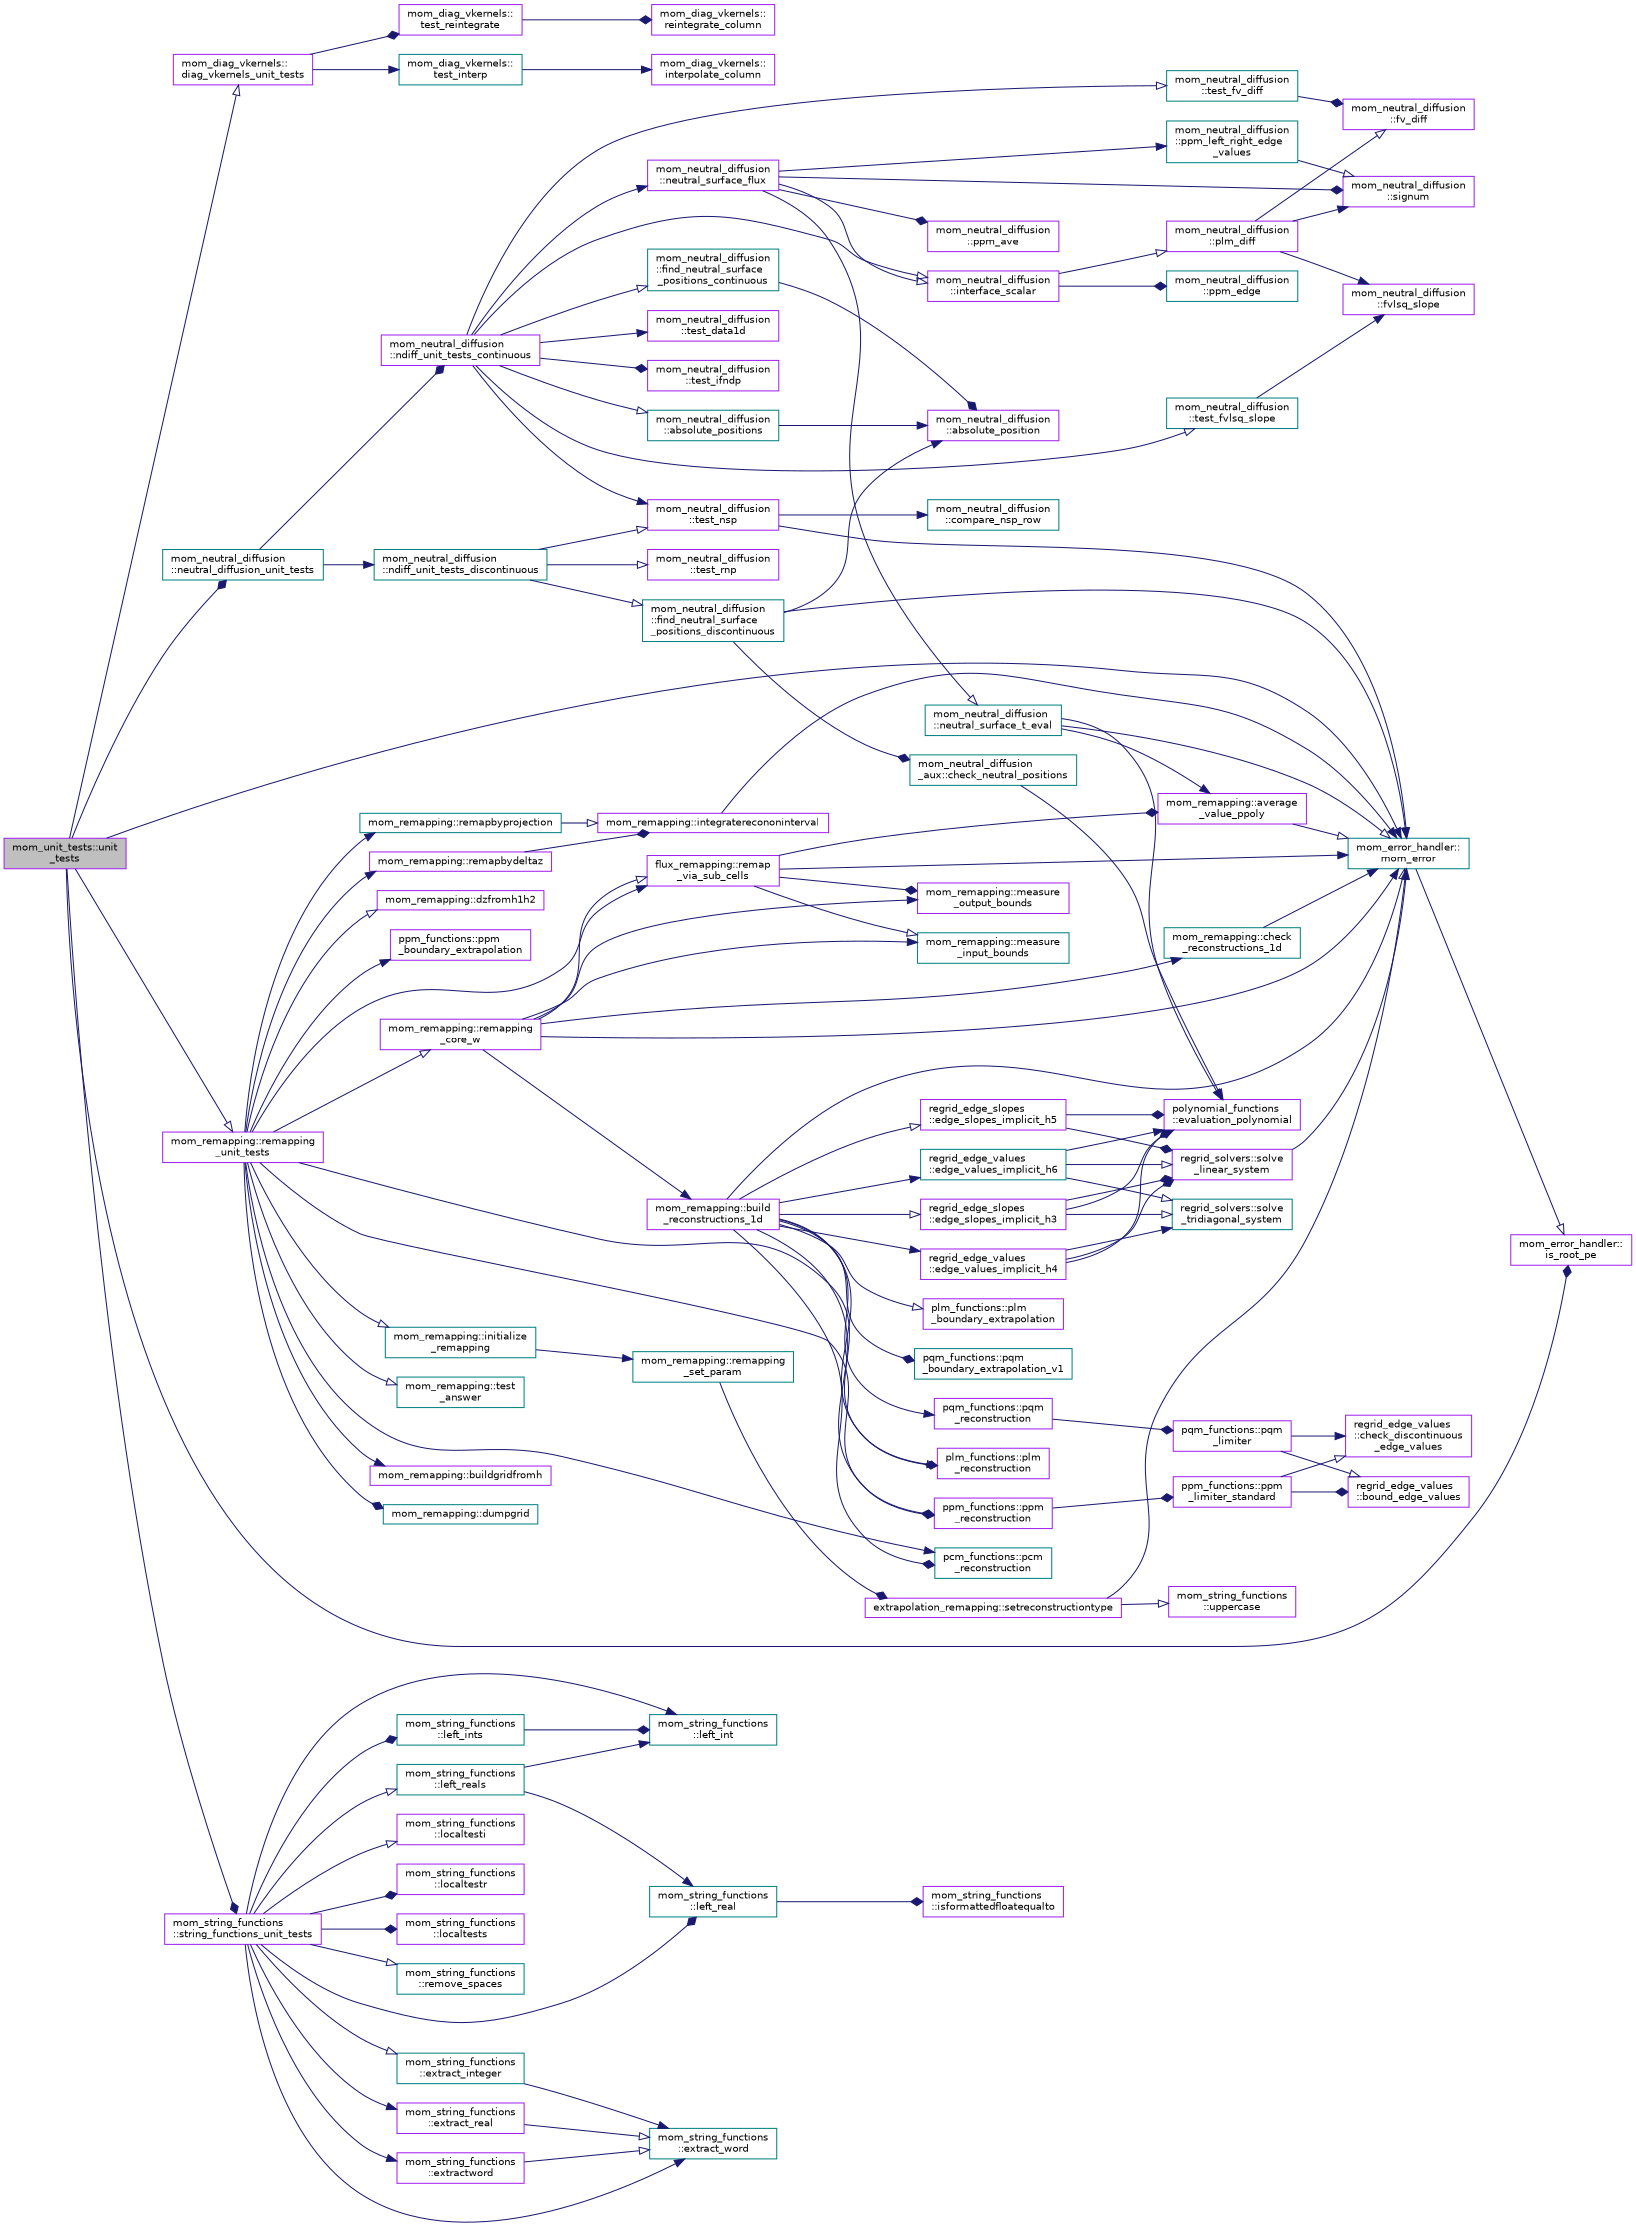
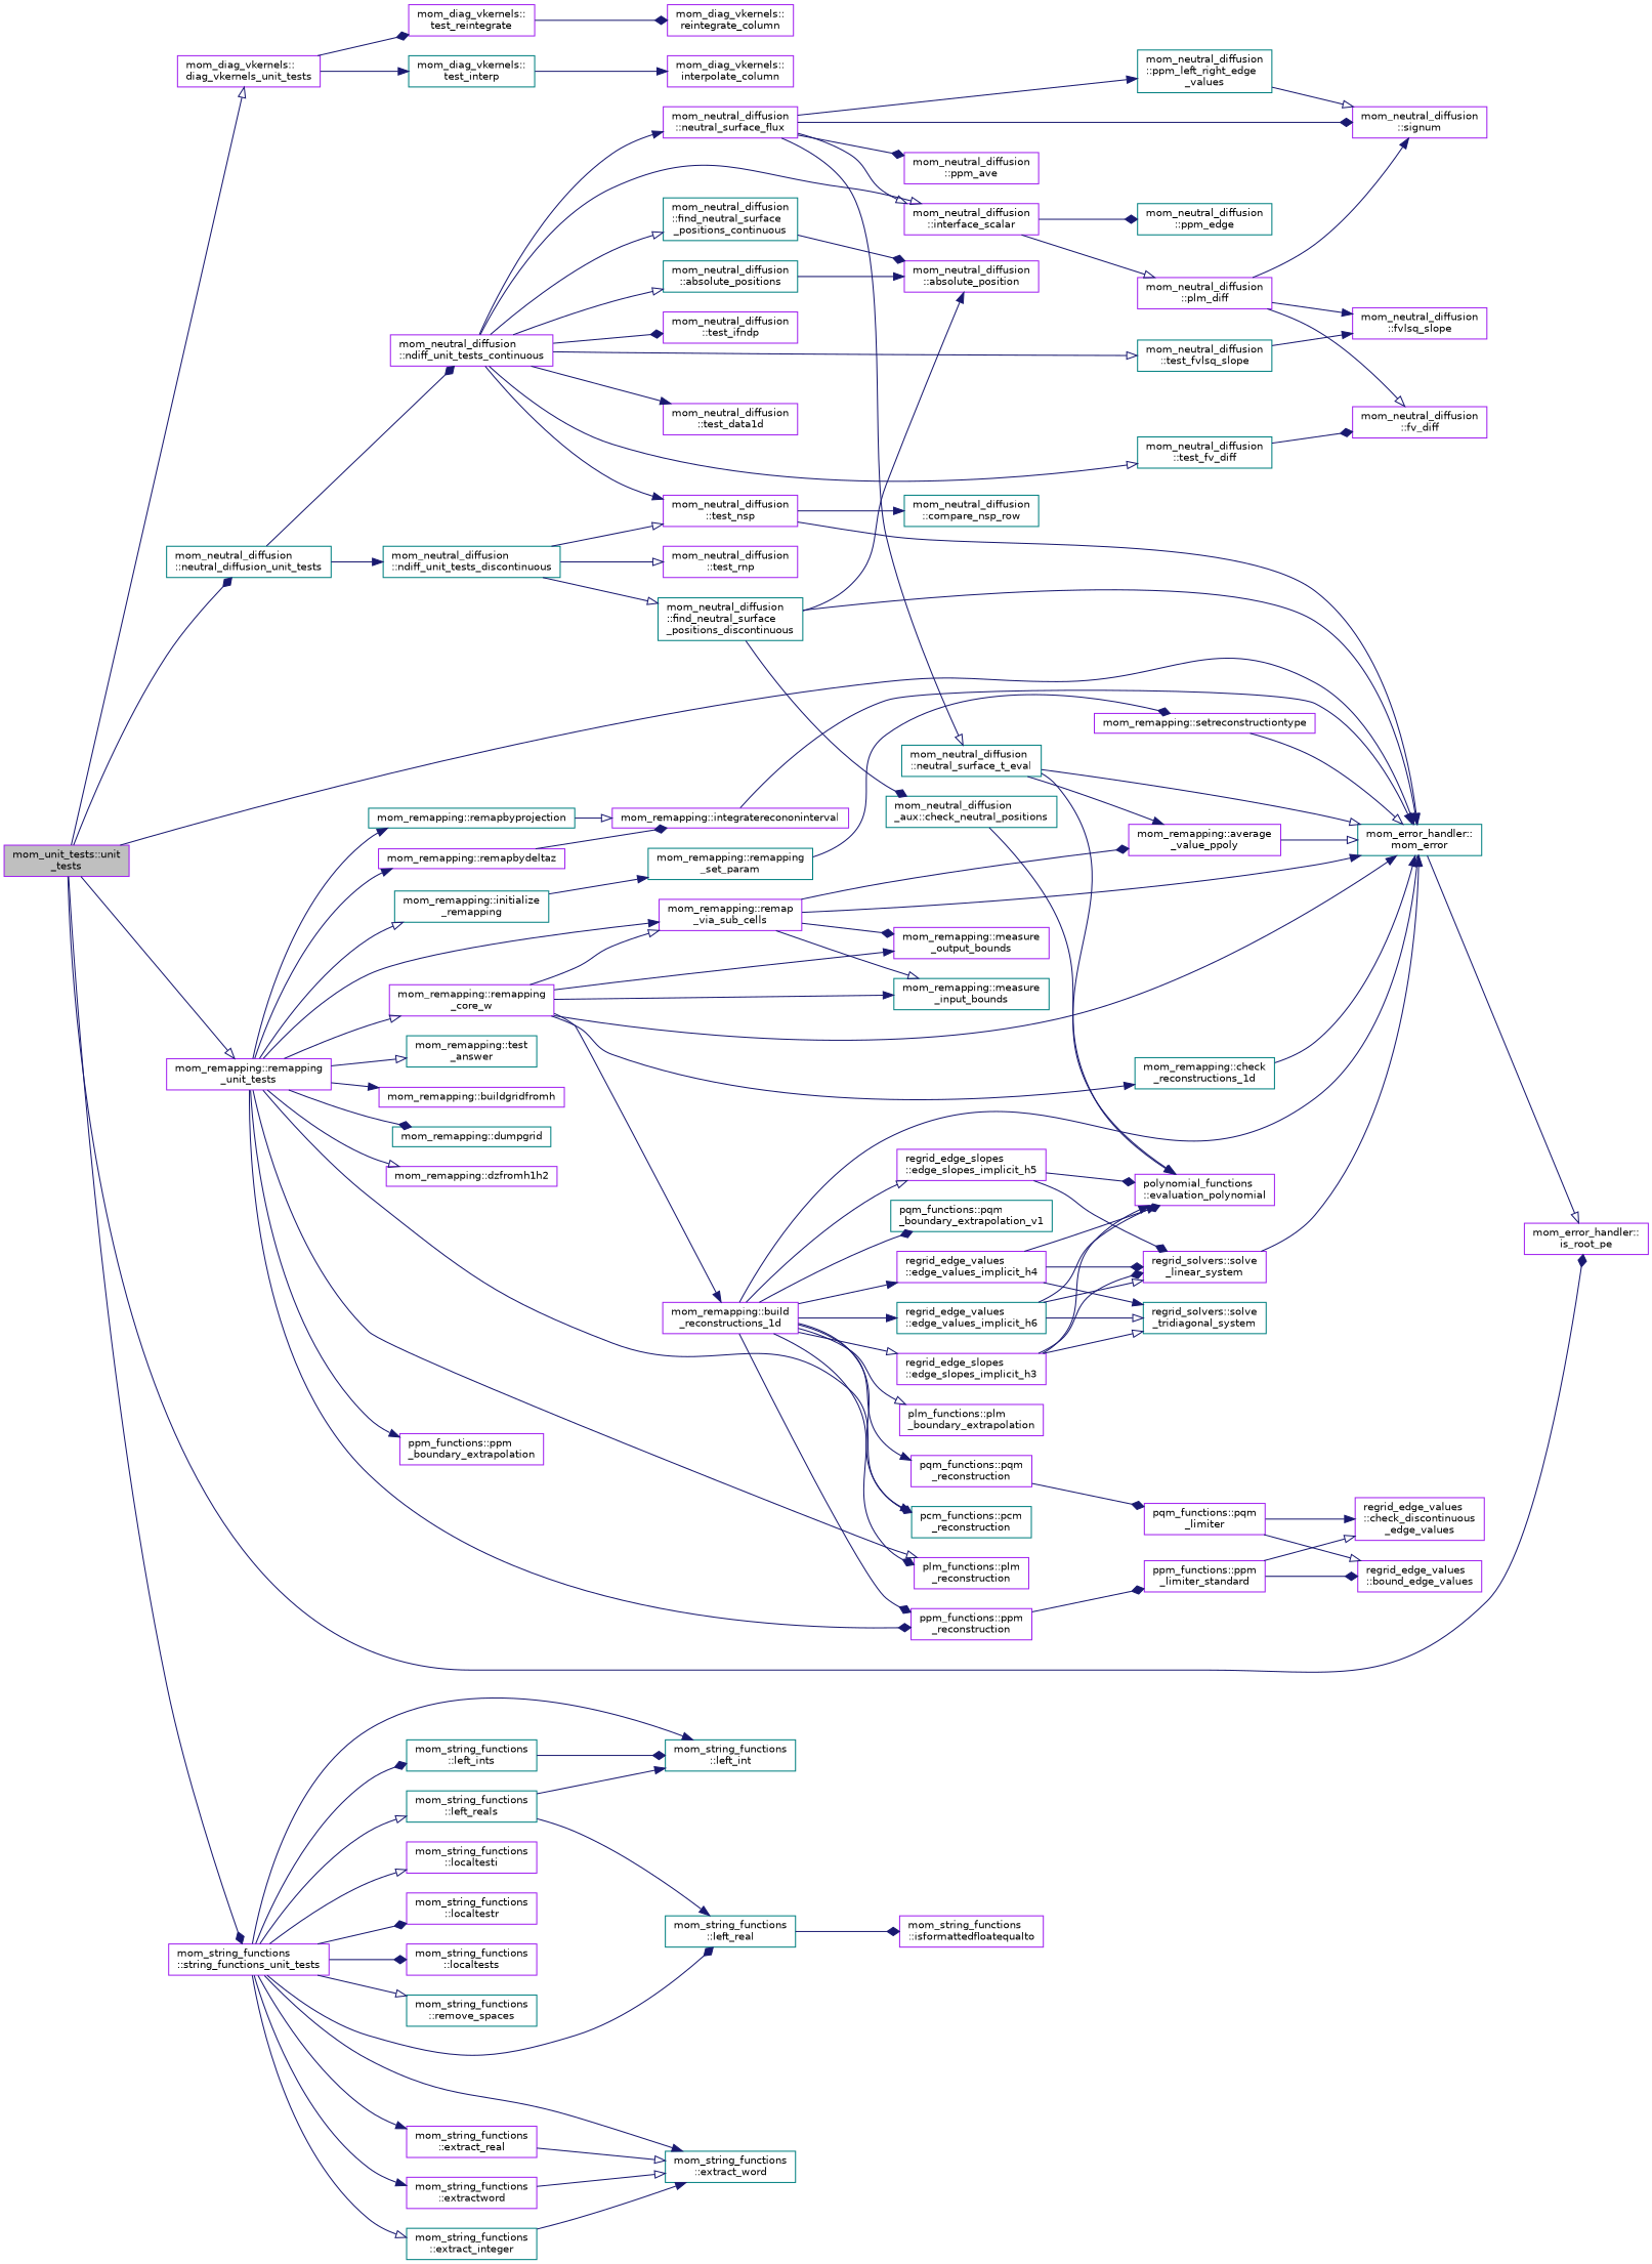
  digraph {
    rankdir=LR
    node [color=purple fillcolor=white fontname=Helvetica fontsize=10 shape=record style=filled]
    edge [arrowhead=normal color=midnightblue fontname=Helvetica fontsize=10 labelfontname=Helvetica labelfontsize=10 style=solid]
    n1 [fillcolor=grey75 fontcolor=black height=0.2 label="mom_unit_tests::unit\l_tests" width=0.4]
    n2 [height=0.2 label="mom_diag_vkernels::\ldiag_vkernels_unit_tests" width=0.4]
    n3 [height=0.2 label="mom_error_handler::\lis_root_pe" width=0.4]
    n4 [color=teal height=0.2 label="mom_error_handler::\lmom_error" width=0.4]
    n5 [color=teal height=0.2 label="mom_neutral_diffusion\l::neutral_diffusion_unit_tests" width=0.4]
    n6 [height=0.2 label="mom_remapping::remapping\l_unit_tests" width=0.4]
    n7 [height=0.2 label="mom_string_functions\l::string_functions_unit_tests" width=0.4]
    n8 [color=teal height=0.2 label="mom_diag_vkernels::\ltest_interp" width=0.4]
    n9 [height=0.2 label="mom_diag_vkernels::\ltest_reintegrate" width=0.4]
    n10 [height=0.2 label="mom_neutral_diffusion\l::ndiff_unit_tests_continuous" width=0.4]
    n11 [color=teal height=0.2 label="mom_neutral_diffusion\l::ndiff_unit_tests_discontinuous" width=0.4]
    n12 [height=0.2 label="mom_remapping::buildgridfromh" width=0.4]
    n13 [color=teal height=0.2 label="mom_remapping::dumpgrid" width=0.4]
    n14 [height=0.2 label="mom_remapping::dzfromh1h2" width=0.4]
    n15 [color=teal height=0.2 label="mom_remapping::initialize\l_remapping" width=0.4]
    n16 [color=teal height=0.2 label="pcm_functions::pcm\l_reconstruction" width=0.4]
    n17 [height=0.2 label="plm_functions::plm\l_reconstruction" width=0.4]
    n18 [height=0.2 label="ppm_functions::ppm\l_boundary_extrapolation" width=0.4]
    n19 [height=0.2 label="ppm_functions::ppm\l_reconstruction" width=0.4]
-   n20 [height=0.2 label="flux_remapping::remap\l_via_sub_cells" width=0.4]
+   n20 [height=0.2 label="mom_remapping::remap\l_via_sub_cells" width=0.4]
    n21 [height=0.2 label="mom_remapping::remapbydeltaz" width=0.4]
    n22 [color=teal height=0.2 label="mom_remapping::remapbyprojection" width=0.4]
    n23 [height=0.2 label="mom_remapping::remapping\l_core_w" width=0.4]
    n24 [color=teal height=0.2 label="mom_remapping::test\l_answer" width=0.4]
    n25 [color=teal height=0.2 label="mom_string_functions\l::extract_integer" width=0.4]
    n26 [color=teal height=0.2 label="mom_string_functions\l::extract_word" width=0.4]
    n27 [height=0.2 label="mom_string_functions\l::extract_real" width=0.4]
    n28 [height=0.2 label="mom_string_functions\l::extractword" width=0.4]
    n29 [color=teal height=0.2 label="mom_string_functions\l::left_int" width=0.4]
    n30 [color=teal height=0.2 label="mom_string_functions\l::left_ints" width=0.4]
    n31 [color=teal height=0.2 label="mom_string_functions\l::left_real" width=0.4]
    n32 [color=teal height=0.2 label="mom_string_functions\l::left_reals" width=0.4]
    n33 [height=0.2 label="mom_string_functions\l::localtesti" width=0.4]
    n34 [height=0.2 label="mom_string_functions\l::localtestr" width=0.4]
    n35 [height=0.2 label="mom_string_functions\l::localtests" width=0.4]
    n36 [color=teal height=0.2 label="mom_string_functions\l::remove_spaces" width=0.4]
    n37 [height=0.2 label="mom_diag_vkernels::\linterpolate_column" width=0.4]
    n38 [height=0.2 label="mom_diag_vkernels::\lreintegrate_column" width=0.4]
    n39 [color=teal height=0.2 label="mom_neutral_diffusion\l::absolute_positions" width=0.4]
    n40 [color=teal height=0.2 label="mom_neutral_diffusion\l::find_neutral_surface\l_positions_continuous" width=0.4]
    n41 [height=0.2 label="mom_neutral_diffusion\l::interface_scalar" width=0.4]
    n42 [height=0.2 label="mom_neutral_diffusion\l::neutral_surface_flux" width=0.4]
    n43 [height=0.2 label="mom_neutral_diffusion\l::test_data1d" width=0.4]
    n44 [color=teal height=0.2 label="mom_neutral_diffusion\l::test_fv_diff" width=0.4]
    n45 [color=teal height=0.2 label="mom_neutral_diffusion\l::test_fvlsq_slope" width=0.4]
    n46 [height=0.2 label="mom_neutral_diffusion\l::test_ifndp" width=0.4]
    n47 [height=0.2 label="mom_neutral_diffusion\l::test_nsp" width=0.4]
    n48 [color=teal height=0.2 label="mom_neutral_diffusion\l::find_neutral_surface\l_positions_discontinuous" width=0.4]
    n49 [height=0.2 label="mom_neutral_diffusion\l::test_rnp" width=0.4]
    n50 [height=0.2 label="mom_neutral_diffusion\l::absolute_position" width=0.4]
    n51 [height=0.2 label="mom_neutral_diffusion\l::plm_diff" width=0.4]
    n52 [color=teal height=0.2 label="mom_neutral_diffusion\l::ppm_edge" width=0.4]
    n53 [height=0.2 label="mom_neutral_diffusion\l::signum" width=0.4]
    n54 [color=teal height=0.2 label="mom_neutral_diffusion\l::neutral_surface_t_eval" width=0.4]
    n55 [height=0.2 label="mom_neutral_diffusion\l::ppm_ave" width=0.4]
    n56 [color=teal height=0.2 label="mom_neutral_diffusion\l::ppm_left_right_edge\l_values" width=0.4]
    n57 [height=0.2 label="mom_neutral_diffusion\l::fv_diff" width=0.4]
    n58 [height=0.2 label="mom_neutral_diffusion\l::fvlsq_slope" width=0.4]
    n59 [color=teal height=0.2 label="mom_neutral_diffusion\l::compare_nsp_row" width=0.4]
    n60 [height=0.2 label="mom_remapping::average\l_value_ppoly" width=0.4]
    n61 [height=0.2 label="polynomial_functions\l::evaluation_polynomial" width=0.4]
    n62 [color=teal height=0.2 label="mom_neutral_diffusion\l_aux::check_neutral_positions" width=0.4]
    n63 [color=teal height=0.2 label="mom_remapping::remapping\l_set_param" width=0.4]
    n64 [height=0.2 label="ppm_functions::ppm\l_limiter_standard" width=0.4]
    n65 [color=teal height=0.2 label="mom_remapping::measure\l_input_bounds" width=0.4]
    n66 [height=0.2 label="mom_remapping::measure\l_output_bounds" width=0.4]
    n67 [height=0.2 label="mom_remapping::integraterecononinterval" width=0.4]
    n68 [height=0.2 label="mom_remapping::build\l_reconstructions_1d" width=0.4]
    n69 [color=teal height=0.2 label="mom_remapping::check\l_reconstructions_1d" width=0.4]
-   n70 [height=0.2 label="extrapolation_remapping::setreconstructiontype" width=0.4]
-   n71 [height=0.2 label="mom_string_functions\l::uppercase" width=0.4]
+   n70 [height=0.2 label="mom_remapping::setreconstructiontype" width=0.4]
    n72 [height=0.2 label="regrid_edge_values\l::bound_edge_values" width=0.4]
    n73 [height=0.2 label="regrid_edge_values\l::check_discontinuous\l_edge_values" width=0.4]
    n74 [height=0.2 label="regrid_edge_slopes\l::edge_slopes_implicit_h3" width=0.4]
    n75 [height=0.2 label="regrid_edge_slopes\l::edge_slopes_implicit_h5" width=0.4]
    n76 [height=0.2 label="regrid_edge_values\l::edge_values_implicit_h4" width=0.4]
    n77 [color=teal height=0.2 label="regrid_edge_values\l::edge_values_implicit_h6" width=0.4]
    n78 [height=0.2 label="plm_functions::plm\l_boundary_extrapolation" width=0.4]
    n79 [color=teal height=0.2 label="pqm_functions::pqm\l_boundary_extrapolation_v1" width=0.4]
    n80 [height=0.2 label="pqm_functions::pqm\l_reconstruction" width=0.4]
    n81 [height=0.2 label="regrid_solvers::solve\l_linear_system" width=0.4]
    n82 [color=teal height=0.2 label="regrid_solvers::solve\l_tridiagonal_system" width=0.4]
    n83 [height=0.2 label="pqm_functions::pqm\l_limiter" width=0.4]
    n84 [height=0.2 label="mom_string_functions\l::isformattedfloatequalto" width=0.4]
    n1 -> n2 [arrowhead=onormal]
    n1 -> n3 [arrowhead=diamond]
    n1 -> n4
    n1 -> n5 [arrowhead=diamond]
    n1 -> n6 [arrowhead=onormal]
    n1 -> n7 [arrowhead=diamond]
    n2 -> n8
    n2 -> n9 [arrowhead=diamond]
    n4 -> n3 [arrowhead=onormal]
    n5 -> n10 [arrowhead=diamond]
    n5 -> n11
    n6 -> n12
    n6 -> n13 [arrowhead=diamond]
    n6 -> n14 [arrowhead=onormal]
    n6 -> n15 [arrowhead=onormal]
    n6 -> n16
    n6 -> n17 [arrowhead=onormal]
    n6 -> n18
    n6 -> n19 [arrowhead=diamond]
    n6 -> n20
    n6 -> n21
    n6 -> n22
    n6 -> n23 [arrowhead=onormal]
    n6 -> n24 [arrowhead=onormal]
    n7 -> n25 [arrowhead=onormal]
    n7 -> n26
    n7 -> n27
    n7 -> n28
    n7 -> n29
    n7 -> n30 [arrowhead=diamond]
    n7 -> n31 [arrowhead=diamond]
    n7 -> n32 [arrowhead=onormal]
    n7 -> n33 [arrowhead=onormal]
    n7 -> n34 [arrowhead=diamond]
    n7 -> n35 [arrowhead=diamond]
    n7 -> n36 [arrowhead=onormal]
    n8 -> n37
    n9 -> n38 [arrowhead=diamond]
    n10 -> n39 [arrowhead=onormal]
    n10 -> n40 [arrowhead=onormal]
    n10 -> n41 [arrowhead=onormal]
    n10 -> n42
    n10 -> n43
    n10 -> n44 [arrowhead=onormal]
    n10 -> n45 [arrowhead=onormal]
    n10 -> n46 [arrowhead=diamond]
    n10 -> n47
    n11 -> n47 [arrowhead=onormal]
    n11 -> n48 [arrowhead=onormal]
    n11 -> n49 [arrowhead=onormal]
    n15 -> n63
    n19 -> n64 [arrowhead=diamond]
    n20 -> n4
    n20 -> n60 [arrowhead=diamond]
    n20 -> n65 [arrowhead=onormal]
    n20 -> n66 [arrowhead=diamond]
    n21 -> n67 [arrowhead=diamond]
    n22 -> n67 [arrowhead=onormal]
    n23 -> n4
    n23 -> n20 [arrowhead=onormal]
    n23 -> n65
    n23 -> n66
    n23 -> n68
    n23 -> n69
    n25 -> n26
    n27 -> n26 [arrowhead=onormal]
    n28 -> n26 [arrowhead=onormal]
    n30 -> n29 [arrowhead=diamond]
    n31 -> n84 [arrowhead=diamond]
    n32 -> n29
    n32 -> n31
    n39 -> n50
    n40 -> n50 [arrowhead=diamond]
    n41 -> n51 [arrowhead=onormal]
    n41 -> n52 [arrowhead=diamond]
    n42 -> n41 [arrowhead=onormal]
    n42 -> n53 [arrowhead=diamond]
    n42 -> n54 [arrowhead=onormal]
    n42 -> n55 [arrowhead=diamond]
    n42 -> n56
    n44 -> n57 [arrowhead=diamond]
    n45 -> n58
    n47 -> n4
    n47 -> n59
    n48 -> n4
    n48 -> n50
    n48 -> n62 [arrowhead=diamond]
    n51 -> n53
    n51 -> n57 [arrowhead=onormal]
    n51 -> n58
    n54 -> n4 [arrowhead=onormal]
    n54 -> n60
    n54 -> n61
    n56 -> n53 [arrowhead=onormal]
    n60 -> n4 [arrowhead=onormal]
    n62 -> n61
    n63 -> n70 [arrowhead=diamond]
    n64 -> n72 [arrowhead=diamond]
    n64 -> n73 [arrowhead=onormal]
    n67 -> n4
    n68 -> n4 [arrowhead=onormal]
    n68 -> n16 [arrowhead=diamond]
    n68 -> n17 [arrowhead=diamond]
    n68 -> n19 [arrowhead=diamond]
    n68 -> n74 [arrowhead=onormal]
    n68 -> n75 [arrowhead=onormal]
    n68 -> n76
    n68 -> n77
    n68 -> n78 [arrowhead=onormal]
    n68 -> n79 [arrowhead=diamond]
    n68 -> n80
    n69 -> n4
    n70 -> n4 [arrowhead=onormal]
-   n70 -> n71 [arrowhead=onormal]
    n74 -> n61
    n74 -> n81 [arrowhead=diamond]
    n74 -> n82 [arrowhead=onormal]
    n75 -> n61 [arrowhead=diamond]
    n75 -> n81 [arrowhead=diamond]
    n76 -> n61 [arrowhead=diamond]
    n76 -> n81 [arrowhead=diamond]
    n76 -> n82
    n77 -> n61
    n77 -> n81 [arrowhead=onormal]
    n77 -> n82 [arrowhead=onormal]
    n80 -> n83 [arrowhead=diamond]
    n81 -> n4
    n83 -> n72 [arrowhead=onormal]
    n83 -> n73
  }
